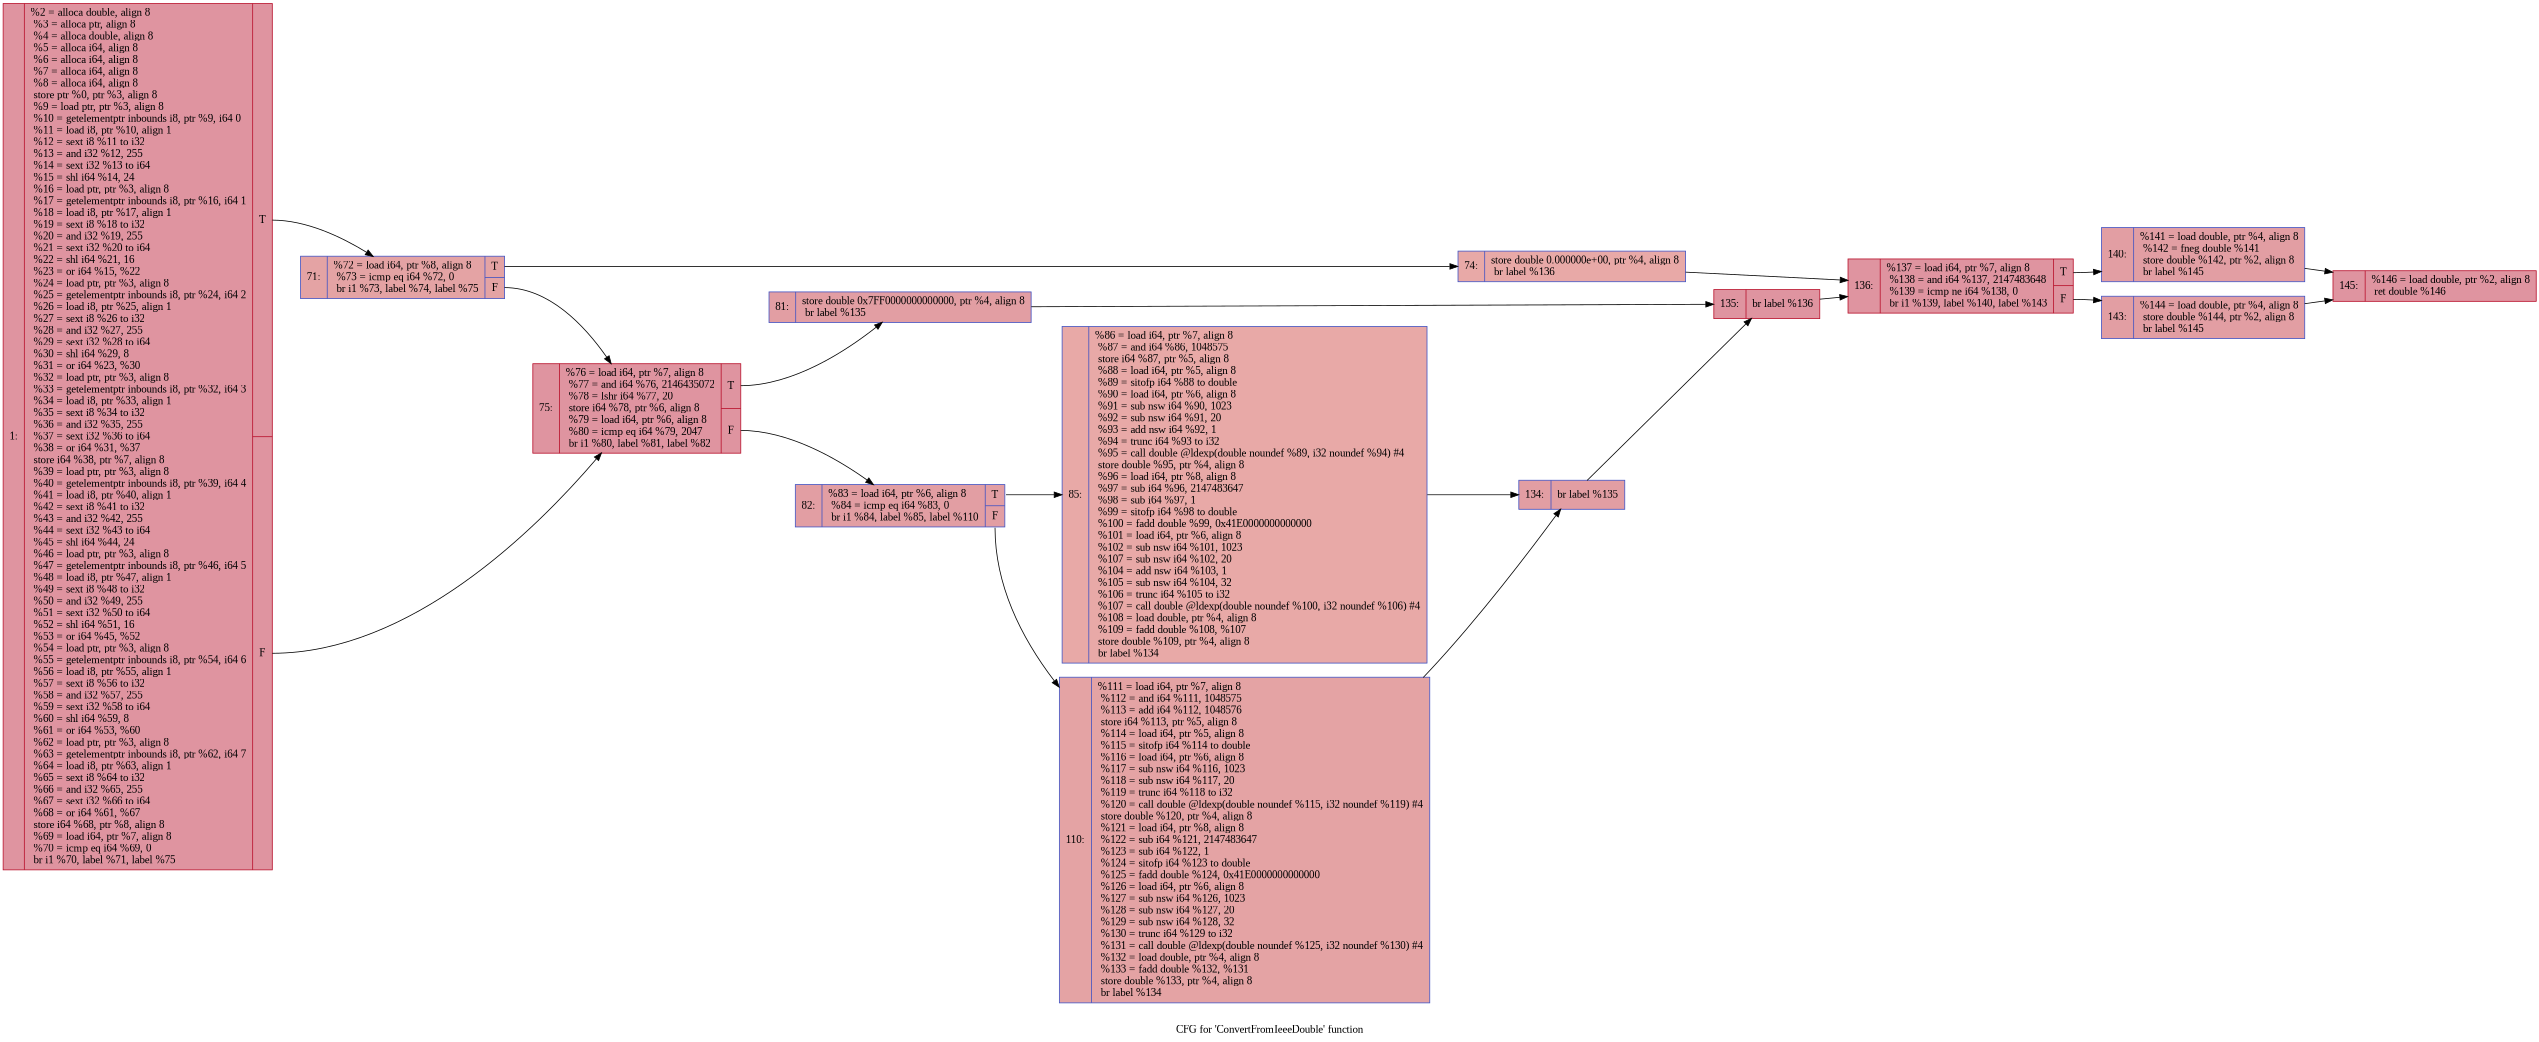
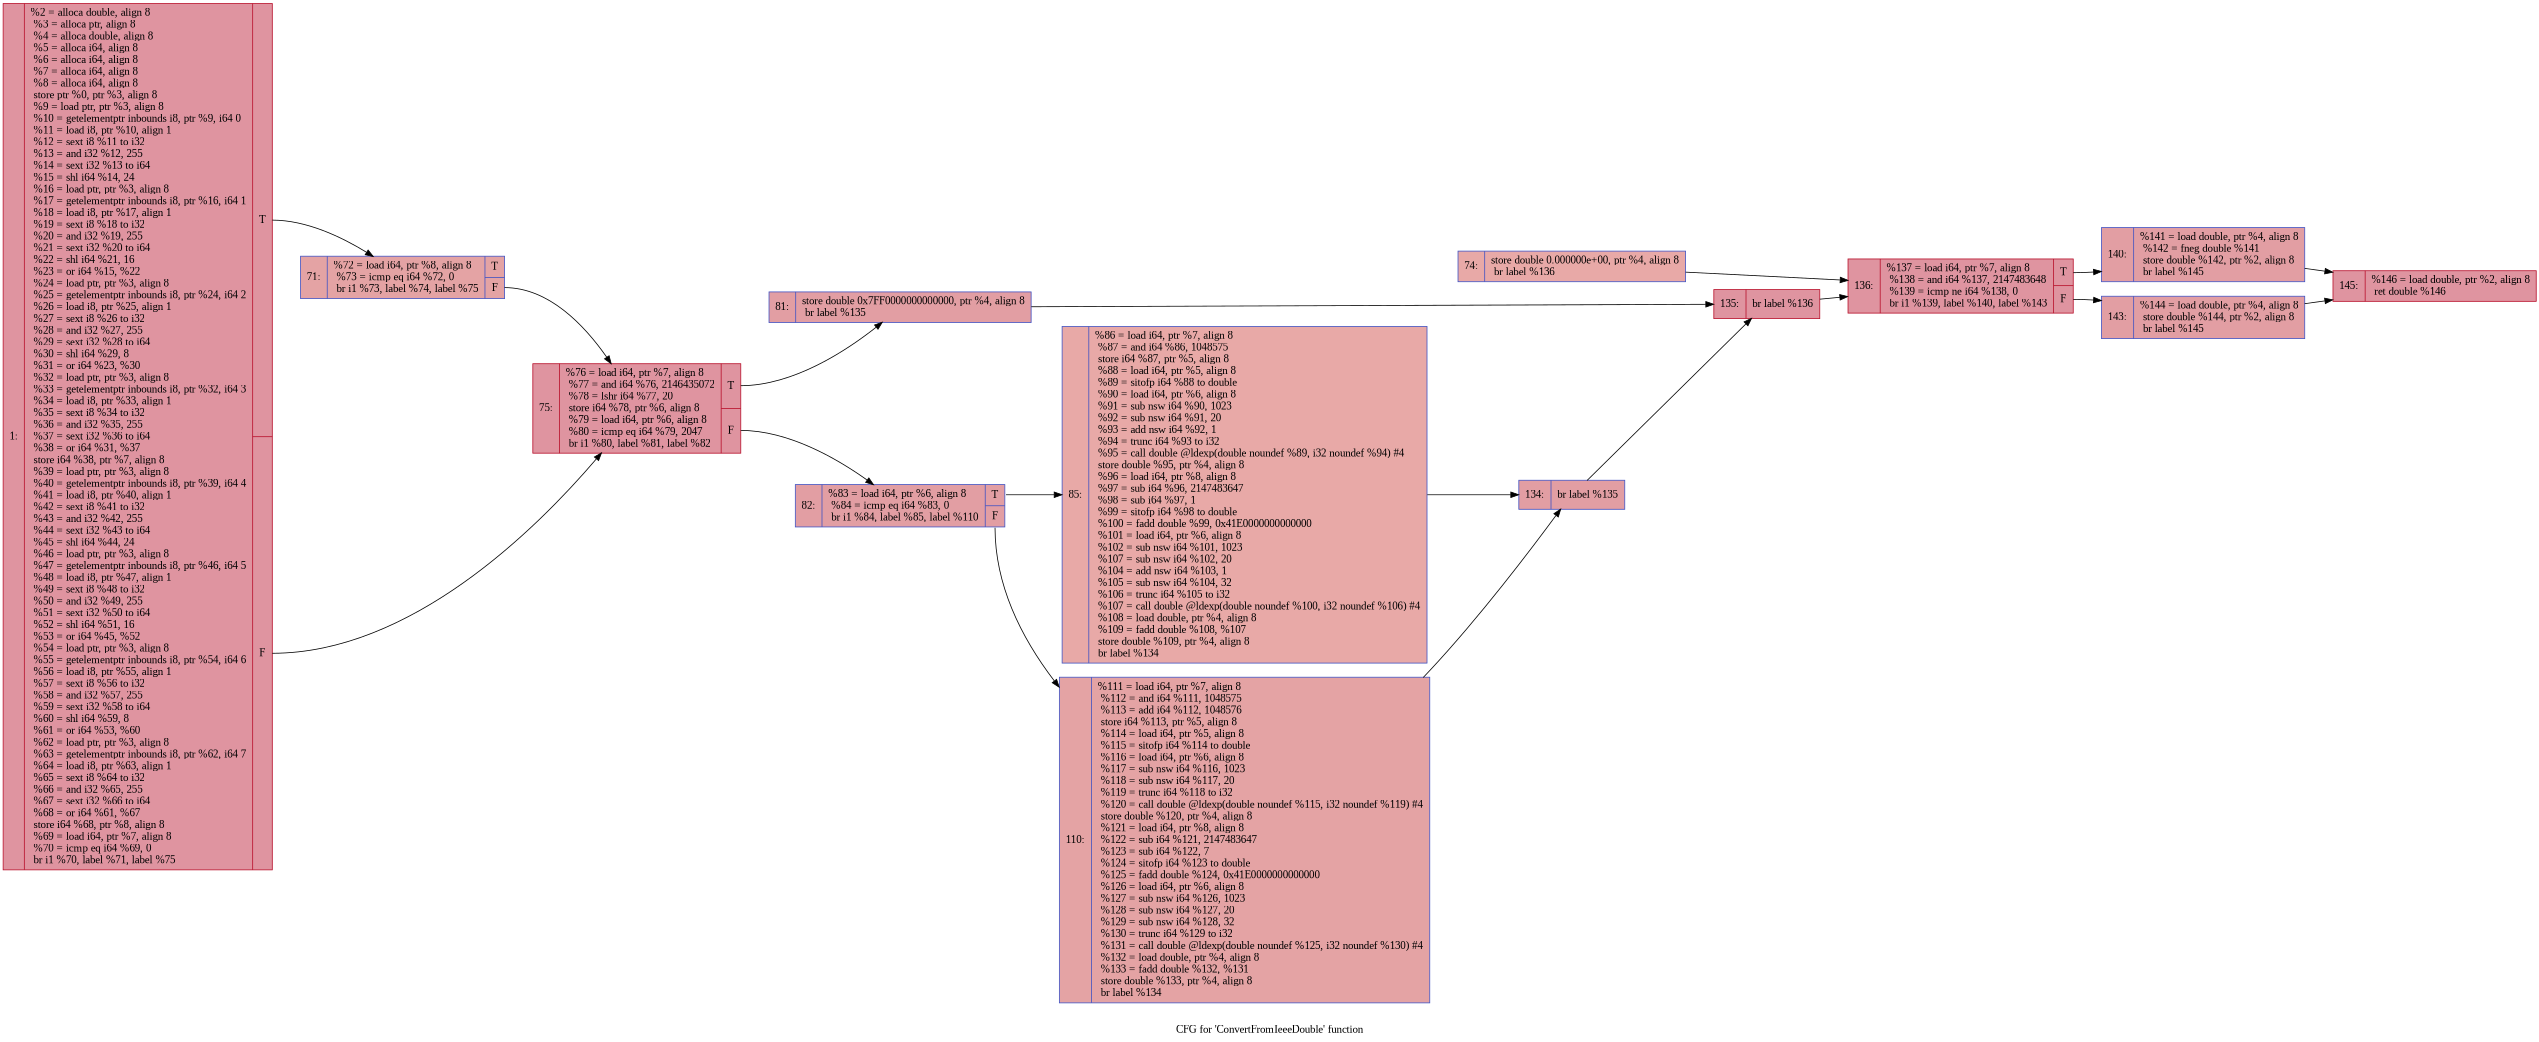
  digraph {
    fontname="Liberation Serif"
    label="CFG for 'ConvertFromIeeeDouble' function"
    rankdir=LR
    node [color="#3d50c3ff" fillcolor="#b70d2870" fontname="Liberation Serif" shape=record style=filled]
    edge [fontname="Liberation Serif"]
    n1 [color="#b70d28ff" label="{1:\l|  %2 = alloca double, align 8\l  %3 = alloca ptr, align 8\l  %4 = alloca double, align 8\l  %5 = alloca i64, align 8\l  %6 = alloca i64, align 8\l  %7 = alloca i64, align 8\l  %8 = alloca i64, align 8\l  store ptr %0, ptr %3, align 8\l  %9 = load ptr, ptr %3, align 8\l  %10 = getelementptr inbounds i8, ptr %9, i64 0\l  %11 = load i8, ptr %10, align 1\l  %12 = sext i8 %11 to i32\l  %13 = and i32 %12, 255\l  %14 = sext i32 %13 to i64\l  %15 = shl i64 %14, 24\l  %16 = load ptr, ptr %3, align 8\l  %17 = getelementptr inbounds i8, ptr %16, i64 1\l  %18 = load i8, ptr %17, align 1\l  %19 = sext i8 %18 to i32\l  %20 = and i32 %19, 255\l  %21 = sext i32 %20 to i64\l  %22 = shl i64 %21, 16\l  %23 = or i64 %15, %22\l  %24 = load ptr, ptr %3, align 8\l  %25 = getelementptr inbounds i8, ptr %24, i64 2\l  %26 = load i8, ptr %25, align 1\l  %27 = sext i8 %26 to i32\l  %28 = and i32 %27, 255\l  %29 = sext i32 %28 to i64\l  %30 = shl i64 %29, 8\l  %31 = or i64 %23, %30\l  %32 = load ptr, ptr %3, align 8\l  %33 = getelementptr inbounds i8, ptr %32, i64 3\l  %34 = load i8, ptr %33, align 1\l  %35 = sext i8 %34 to i32\l  %36 = and i32 %35, 255\l  %37 = sext i32 %36 to i64\l  %38 = or i64 %31, %37\l  store i64 %38, ptr %7, align 8\l  %39 = load ptr, ptr %3, align 8\l  %40 = getelementptr inbounds i8, ptr %39, i64 4\l  %41 = load i8, ptr %40, align 1\l  %42 = sext i8 %41 to i32\l  %43 = and i32 %42, 255\l  %44 = sext i32 %43 to i64\l  %45 = shl i64 %44, 24\l  %46 = load ptr, ptr %3, align 8\l  %47 = getelementptr inbounds i8, ptr %46, i64 5\l  %48 = load i8, ptr %47, align 1\l  %49 = sext i8 %48 to i32\l  %50 = and i32 %49, 255\l  %51 = sext i32 %50 to i64\l  %52 = shl i64 %51, 16\l  %53 = or i64 %45, %52\l  %54 = load ptr, ptr %3, align 8\l  %55 = getelementptr inbounds i8, ptr %54, i64 6\l  %56 = load i8, ptr %55, align 1\l  %57 = sext i8 %56 to i32\l  %58 = and i32 %57, 255\l  %59 = sext i32 %58 to i64\l  %60 = shl i64 %59, 8\l  %61 = or i64 %53, %60\l  %62 = load ptr, ptr %3, align 8\l  %63 = getelementptr inbounds i8, ptr %62, i64 7\l  %64 = load i8, ptr %63, align 1\l  %65 = sext i8 %64 to i32\l  %66 = and i32 %65, 255\l  %67 = sext i32 %66 to i64\l  %68 = or i64 %61, %67\l  store i64 %68, ptr %8, align 8\l  %69 = load i64, ptr %7, align 8\l  %70 = icmp eq i64 %69, 0\l  br i1 %70, label %71, label %75\l|{<s0>T|<s1>F}}"]
    n2 [fillcolor="#c32e3170" label="{71:\l|  %72 = load i64, ptr %8, align 8\l  %73 = icmp eq i64 %72, 0\l  br i1 %73, label %74, label %75\l|{<s0>T|<s1>F}}"]
    n3 [color="#b70d28ff" label="{75:\l|  %76 = load i64, ptr %7, align 8\l  %77 = and i64 %76, 2146435072\l  %78 = lshr i64 %77, 20\l  store i64 %78, ptr %6, align 8\l  %79 = load i64, ptr %6, align 8\l  %80 = icmp eq i64 %79, 2047\l  br i1 %80, label %81, label %82\l|{<s0>T|<s1>F}}"]
    n4 [fillcolor="#ca3b3770" label="{74:\l|  store double 0.000000e+00, ptr %4, align 8\l  br label %136\l}"]
    n5 [fillcolor="#be242e70" label="{81:\l|  store double 0x7FF0000000000000, ptr %4, align 8\l  br label %135\l}"]
    n6 [fillcolor="#be242e70" label="{82:\l|  %83 = load i64, ptr %6, align 8\l  %84 = icmp eq i64 %83, 0\l  br i1 %84, label %85, label %110\l|{<s0>T|<s1>F}}"]
    n7 [color="#b70d28ff" label="{136:\l|  %137 = load i64, ptr %7, align 8\l  %138 = and i64 %137, 2147483648\l  %139 = icmp ne i64 %138, 0\l  br i1 %139, label %140, label %143\l|{<s0>T|<s1>F}}"]
    n8 [color="#b70d28ff" label="{135:\l|  br label %136\l}"]
    n9 [fillcolor="#ca3b3770" label="{85:\l|  %86 = load i64, ptr %7, align 8\l  %87 = and i64 %86, 1048575\l  store i64 %87, ptr %5, align 8\l  %88 = load i64, ptr %5, align 8\l  %89 = sitofp i64 %88 to double\l  %90 = load i64, ptr %6, align 8\l  %91 = sub nsw i64 %90, 1023\l  %92 = sub nsw i64 %91, 20\l  %93 = add nsw i64 %92, 1\l  %94 = trunc i64 %93 to i32\l  %95 = call double @ldexp(double noundef %89, i32 noundef %94) #4\l  store double %95, ptr %4, align 8\l  %96 = load i64, ptr %8, align 8\l  %97 = sub i64 %96, 2147483647\l  %98 = sub i64 %97, 1\l  %99 = sitofp i64 %98 to double\l  %100 = fadd double %99, 0x41E0000000000000\l  %101 = load i64, ptr %6, align 8\l  %102 = sub nsw i64 %101, 1023\l  %107 = sub nsw i64 %102, 20\l  %104 = add nsw i64 %103, 1\l  %105 = sub nsw i64 %104, 32\l  %106 = trunc i64 %105 to i32\l  %107 = call double @ldexp(double noundef %100, i32 noundef %106) #4\l  %108 = load double, ptr %4, align 8\l  %109 = fadd double %108, %107\l  store double %109, ptr %4, align 8\l  br label %134\l}"]
-   n10 [fillcolor="#c32e3170" label="{110:\l|  %111 = load i64, ptr %7, align 8\l  %112 = and i64 %111, 1048575\l  %113 = add i64 %112, 1048576\l  store i64 %113, ptr %5, align 8\l  %114 = load i64, ptr %5, align 8\l  %115 = sitofp i64 %114 to double\l  %116 = load i64, ptr %6, align 8\l  %117 = sub nsw i64 %116, 1023\l  %118 = sub nsw i64 %117, 20\l  %119 = trunc i64 %118 to i32\l  %120 = call double @ldexp(double noundef %115, i32 noundef %119) #4\l  store double %120, ptr %4, align 8\l  %121 = load i64, ptr %8, align 8\l  %122 = sub i64 %121, 2147483647\l  %123 = sub i64 %122, 1\l  %124 = sitofp i64 %123 to double\l  %125 = fadd double %124, 0x41E0000000000000\l  %126 = load i64, ptr %6, align 8\l  %127 = sub nsw i64 %126, 1023\l  %128 = sub nsw i64 %127, 20\l  %129 = sub nsw i64 %128, 32\l  %130 = trunc i64 %129 to i32\l  %131 = call double @ldexp(double noundef %125, i32 noundef %130) #4\l  %132 = load double, ptr %4, align 8\l  %133 = fadd double %132, %131\l  store double %133, ptr %4, align 8\l  br label %134\l}"]
+   n10 [fillcolor="#c32e3170" label="{110:\l|  %111 = load i64, ptr %7, align 8\l  %112 = and i64 %111, 1048575\l  %113 = add i64 %112, 1048576\l  store i64 %113, ptr %5, align 8\l  %114 = load i64, ptr %5, align 8\l  %115 = sitofp i64 %114 to double\l  %116 = load i64, ptr %6, align 8\l  %117 = sub nsw i64 %116, 1023\l  %118 = sub nsw i64 %117, 20\l  %119 = trunc i64 %118 to i32\l  %120 = call double @ldexp(double noundef %115, i32 noundef %119) #4\l  store double %120, ptr %4, align 8\l  %121 = load i64, ptr %8, align 8\l  %122 = sub i64 %121, 2147483647\l  %123 = sub i64 %122, 7\l  %124 = sitofp i64 %123 to double\l  %125 = fadd double %124, 0x41E0000000000000\l  %126 = load i64, ptr %6, align 8\l  %127 = sub nsw i64 %126, 1023\l  %128 = sub nsw i64 %127, 20\l  %129 = sub nsw i64 %128, 32\l  %130 = trunc i64 %129 to i32\l  %131 = call double @ldexp(double noundef %125, i32 noundef %130) #4\l  %132 = load double, ptr %4, align 8\l  %133 = fadd double %132, %131\l  store double %133, ptr %4, align 8\l  br label %134\l}"]
    n11 [fillcolor="#be242e70" label="{140:\l|  %141 = load double, ptr %4, align 8\l  %142 = fneg double %141\l  store double %142, ptr %2, align 8\l  br label %145\l}"]
    n12 [fillcolor="#be242e70" label="{143:\l|  %144 = load double, ptr %4, align 8\l  store double %144, ptr %2, align 8\l  br label %145\l}"]
    n13 [color="#b70d28ff" label="{145:\l|  %146 = load double, ptr %2, align 8\l  ret double %146\l}"]
    n14 [fillcolor="#be242e70" label="{134:\l|  br label %135\l}"]
    n1 -> n2 [tailport=s0]
    n1 -> n3 [tailport=s1]
    n2 -> n3 [tailport=s1]
-   n2 -> n4 [tailport=s0]
    n3 -> n5 [tailport=s0]
    n3 -> n6 [tailport=s1]
    n4 -> n7
    n5 -> n8
    n6 -> n9 [tailport=s0]
    n6 -> n10 [tailport=s1]
    n7 -> n11 [tailport=s0]
    n7 -> n12 [tailport=s1]
    n8 -> n7
    n9 -> n14
    n10 -> n14
    n11 -> n13
    n12 -> n13
    n14 -> n8
  }
